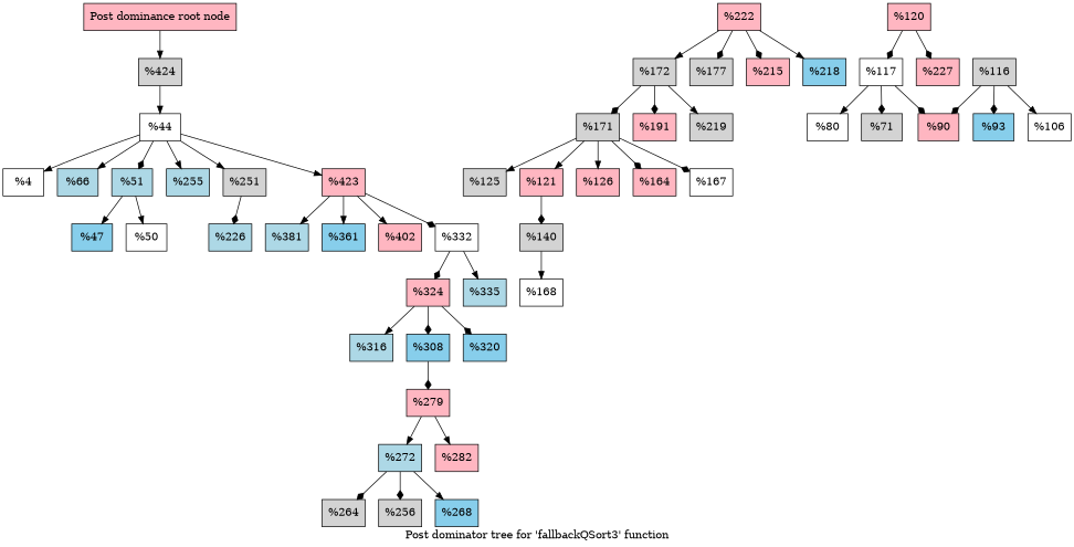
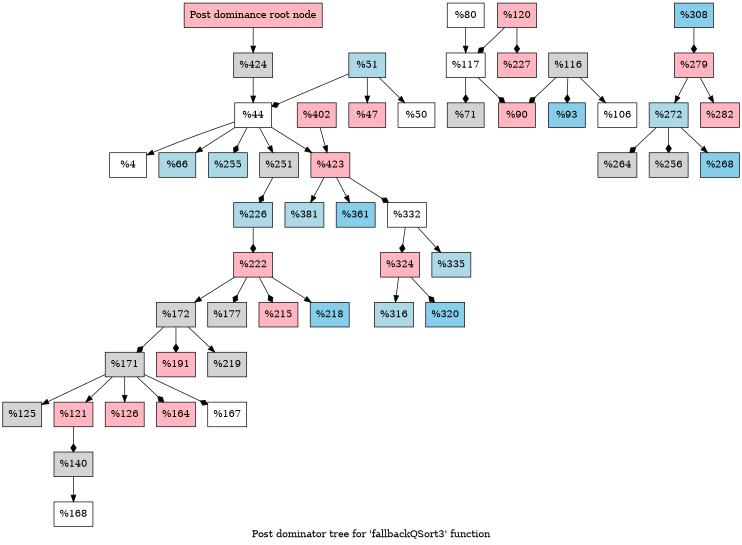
  digraph {
    label="Post dominator tree for 'fallbackQSort3' function"
    node [fillcolor=lightpink shape=record style=filled]
    edge [arrowhead=normal]
    n1 [label="{Post dominance root node}"]
    n2 [fillcolor=lightgrey label="{%424}"]
    n3 [fillcolor=white label="{%44}"]
    n4 [fillcolor=white label="{%4}"]
    n5 [fillcolor=lightblue label="{%66}"]
    n6 [fillcolor=lightblue label="{%51}"]
    n7 [fillcolor=lightblue label="{%255}"]
    n8 [fillcolor=lightgrey label="{%251}"]
    n9 [label="{%423}"]
-   n10 [fillcolor=skyblue label="{%47}"]
+   n10 [label="{%47}"]
    n11 [fillcolor=white label="{%50}"]
    n12 [fillcolor=lightblue label="{%226}"]
    n13 [fillcolor=lightblue label="{%381}"]
    n14 [fillcolor=skyblue label="{%361}"]
    n15 [label="{%402}"]
    n16 [fillcolor=white label="{%332}"]
    n17 [label="{%222}"]
    n18 [fillcolor=lightgrey label="{%172}"]
    n19 [fillcolor=lightgrey label="{%177}"]
    n20 [label="{%215}"]
    n21 [fillcolor=skyblue label="{%218}"]
    n22 [fillcolor=lightgrey label="{%171}"]
    n23 [label="{%191}"]
    n24 [fillcolor=lightgrey label="{%219}"]
    n25 [fillcolor=lightgrey label="{%125}"]
    n26 [label="{%121}"]
    n27 [label="{%126}"]
    n28 [label="{%164}"]
    n29 [fillcolor=white label="{%167}"]
    n30 [fillcolor=lightgrey label="{%140}"]
    n31 [label="{%120}"]
    n32 [fillcolor=white label="{%117}"]
    n33 [label="{%227}"]
    n34 [fillcolor=white label="{%168}"]
    n35 [fillcolor=white label="{%80}"]
    n36 [fillcolor=lightgrey label="{%71}"]
    n37 [label="{%90}"]
    n38 [fillcolor=lightgrey label="{%116}"]
    n39 [fillcolor=skyblue label="{%93}"]
    n40 [fillcolor=white label="{%106}"]
    n41 [label="{%324}"]
    n42 [fillcolor=lightblue label="{%335}"]
    n43 [fillcolor=lightblue label="{%316}"]
    n44 [fillcolor=skyblue label="{%308}"]
    n45 [fillcolor=skyblue label="{%320}"]
    n46 [label="{%279}"]
    n47 [fillcolor=lightblue label="{%272}"]
    n48 [label="{%282}"]
    n49 [fillcolor=lightgrey label="{%264}"]
    n50 [fillcolor=lightgrey label="{%256}"]
    n51 [fillcolor=skyblue label="{%268}"]
    n1 -> n2
    n2 -> n3
    n3 -> n4
    n3 -> n5
-   n3 -> n6 [arrowhead=diamond]
-   n3 -> n7
+   n6 -> n3 [arrowhead=diamond]
+   n3 -> n7 [arrowhead=diamond]
    n3 -> n8
    n3 -> n9
    n6 -> n10
    n6 -> n11
    n8 -> n12 [arrowhead=diamond]
    n9 -> n13
    n9 -> n14
-   n9 -> n15
+   n15 -> n9
    n9 -> n16 [arrowhead=diamond]
+   n12 -> n17 [arrowhead=diamond]
    n16 -> n41 [arrowhead=diamond]
    n16 -> n42
    n17 -> n18
    n17 -> n19 [arrowhead=diamond]
    n17 -> n20 [arrowhead=diamond]
    n17 -> n21
    n18 -> n22 [arrowhead=diamond]
    n18 -> n23 [arrowhead=diamond]
    n18 -> n24
    n22 -> n25
    n22 -> n26
    n22 -> n27
    n22 -> n28 [arrowhead=diamond]
    n22 -> n29 [arrowhead=diamond]
    n26 -> n30 [arrowhead=diamond]
    n30 -> n34
    n31 -> n32 [arrowhead=diamond]
    n31 -> n33 [arrowhead=diamond]
-   n32 -> n35
+   n35 -> n32
    n32 -> n36 [arrowhead=diamond]
    n32 -> n37 [arrowhead=diamond]
    n38 -> n37 [arrowhead=diamond]
    n38 -> n39 [arrowhead=diamond]
    n38 -> n40
    n41 -> n43
-   n41 -> n44 [arrowhead=diamond]
    n41 -> n45 [arrowhead=diamond]
    n44 -> n46 [arrowhead=diamond]
    n46 -> n47
    n46 -> n48
    n47 -> n49 [arrowhead=diamond]
    n47 -> n50 [arrowhead=diamond]
    n47 -> n51
  }
